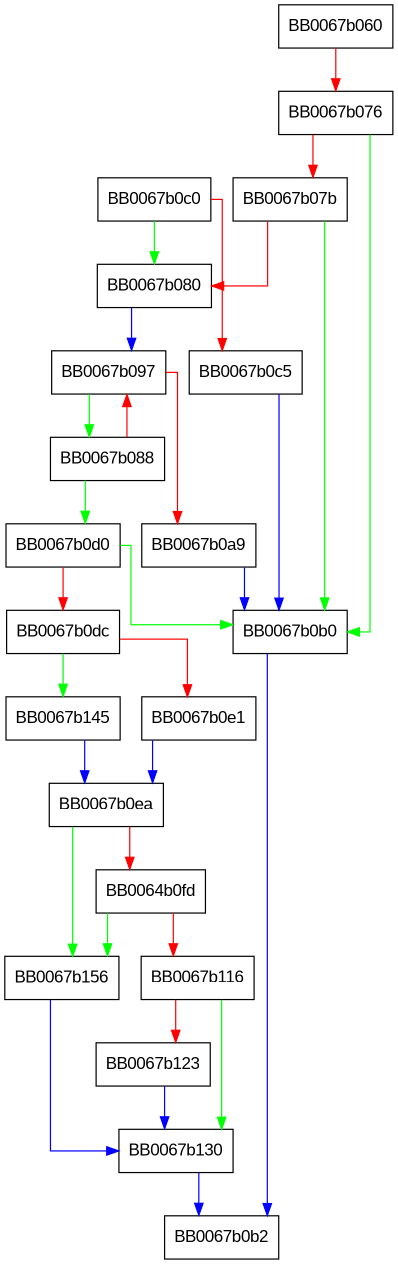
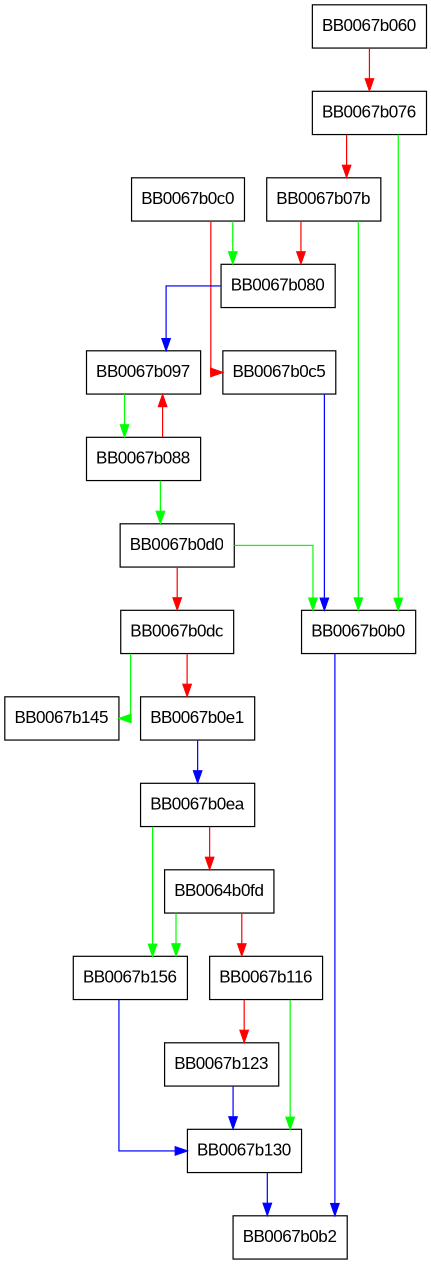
  digraph {
    fontname="Liberation Sans"
    splines=ortho
    node [fontname="Liberation Sans" shape=box]
    edge [color=red fontname="Liberation Sans"]
    BB0067b060
    BB0067b076
    BB0067b0c0
    BB0067b080
    BB0067b0c5
    BB0067b0b0
    BB0067b07b
    BB0067b097
    BB0067b0b2
    BB0067b088
-   BB0067b0a9
    BB0067b0d0
    BB0067b0dc
    BB0067b145
    BB0067b0e1
    BB0067b0ea
    BB0067b156
    n18 [label=BB0064b0fd]
    BB0067b130
    BB0067b116
    BB0067b123
    BB0067b060 -> BB0067b076
    BB0067b076 -> BB0067b0b0 [color=green]
    BB0067b076 -> BB0067b07b
    BB0067b0c0 -> BB0067b080 [color=green]
    BB0067b0c0 -> BB0067b0c5
    BB0067b080 -> BB0067b097 [color=blue]
    BB0067b0c5 -> BB0067b0b0 [color=blue]
    BB0067b0b0 -> BB0067b0b2 [color=blue]
    BB0067b07b -> BB0067b080
    BB0067b07b -> BB0067b0b0 [color=green]
    BB0067b097 -> BB0067b088 [color=green]
-   BB0067b097 -> BB0067b0a9
    BB0067b088 -> BB0067b097
    BB0067b088 -> BB0067b0d0 [color=green]
-   BB0067b0a9 -> BB0067b0b0 [color=blue]
    BB0067b0d0 -> BB0067b0b0 [color=green]
    BB0067b0d0 -> BB0067b0dc
    BB0067b0dc -> BB0067b145 [color=green]
    BB0067b0dc -> BB0067b0e1
-   BB0067b145 -> BB0067b0ea [color=blue]
    BB0067b0e1 -> BB0067b0ea [color=blue]
    BB0067b0ea -> BB0067b156 [color=green]
    BB0067b0ea -> n18
    BB0067b156 -> BB0067b130 [color=blue]
    n18 -> BB0067b156 [color=green]
    n18 -> BB0067b116
    BB0067b130 -> BB0067b0b2 [color=blue]
    BB0067b116 -> BB0067b130 [color=green]
    BB0067b116 -> BB0067b123
    BB0067b123 -> BB0067b130 [color=blue]
  }
